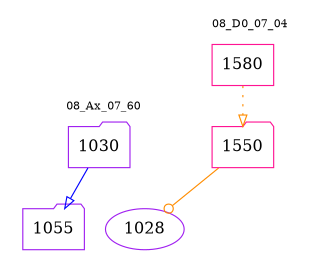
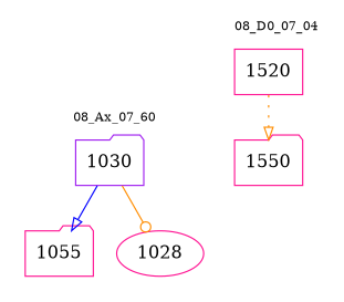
  digraph {
    node [color=deeppink shape=folder]
    edge [arrowhead=onormal color=darkorange style=solid]
    n1 [color=purple label=1030]
-   n2 [color=purple label=1028 shape=ellipse]
-   n3 [color=purple label=1055]
-   n4 [label=1580 shape=box]
+   n2 [label=1028 shape=ellipse]
+   n3 [label=1055]
+   n4 [label=1520 shape=box]
    n5 [label=1550]
    subgraph cluster_1 {
      color=white
      fontsize=10
      label="08_Ax_07_60"
      n1
      n2
      n3
    }
    subgraph cluster_2 {
      color=white
      fontsize=10
      label="08_D0_07_04"
      n4
      n5
    }
-   n5 -> n2 [arrowhead=odot]
+   n1 -> n2 [arrowhead=odot]
    n1 -> n3 [color=blue]
    n4 -> n5 [style=dotted]
  }
